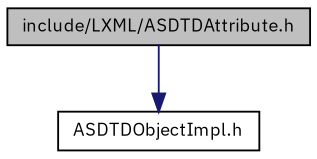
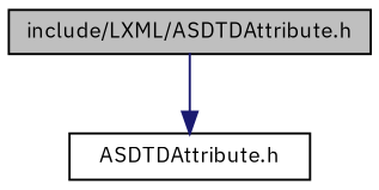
  digraph {
    fontname="IBM Plex Sans"
    node [color=black fontname="IBM Plex Sans" fontsize=10 shape=record style=filled]
    n1 [fillcolor=grey75 fontcolor=black height=0.2 label="include/LXML/ASDTDAttribute.h" width=0.4]
-   n2 [fillcolor=white height=0.2 label="ASDTDObjectImpl.h" width=0.4]
+   n2 [fillcolor=white height=0.2 label="ASDTDAttribute.h" width=0.4]
    n1 -> n2 [color=midnightblue fontname="IBM Plex Sans" fontsize=10 labelfontname=Helvetica labelfontsize=10 style=solid]
  }
